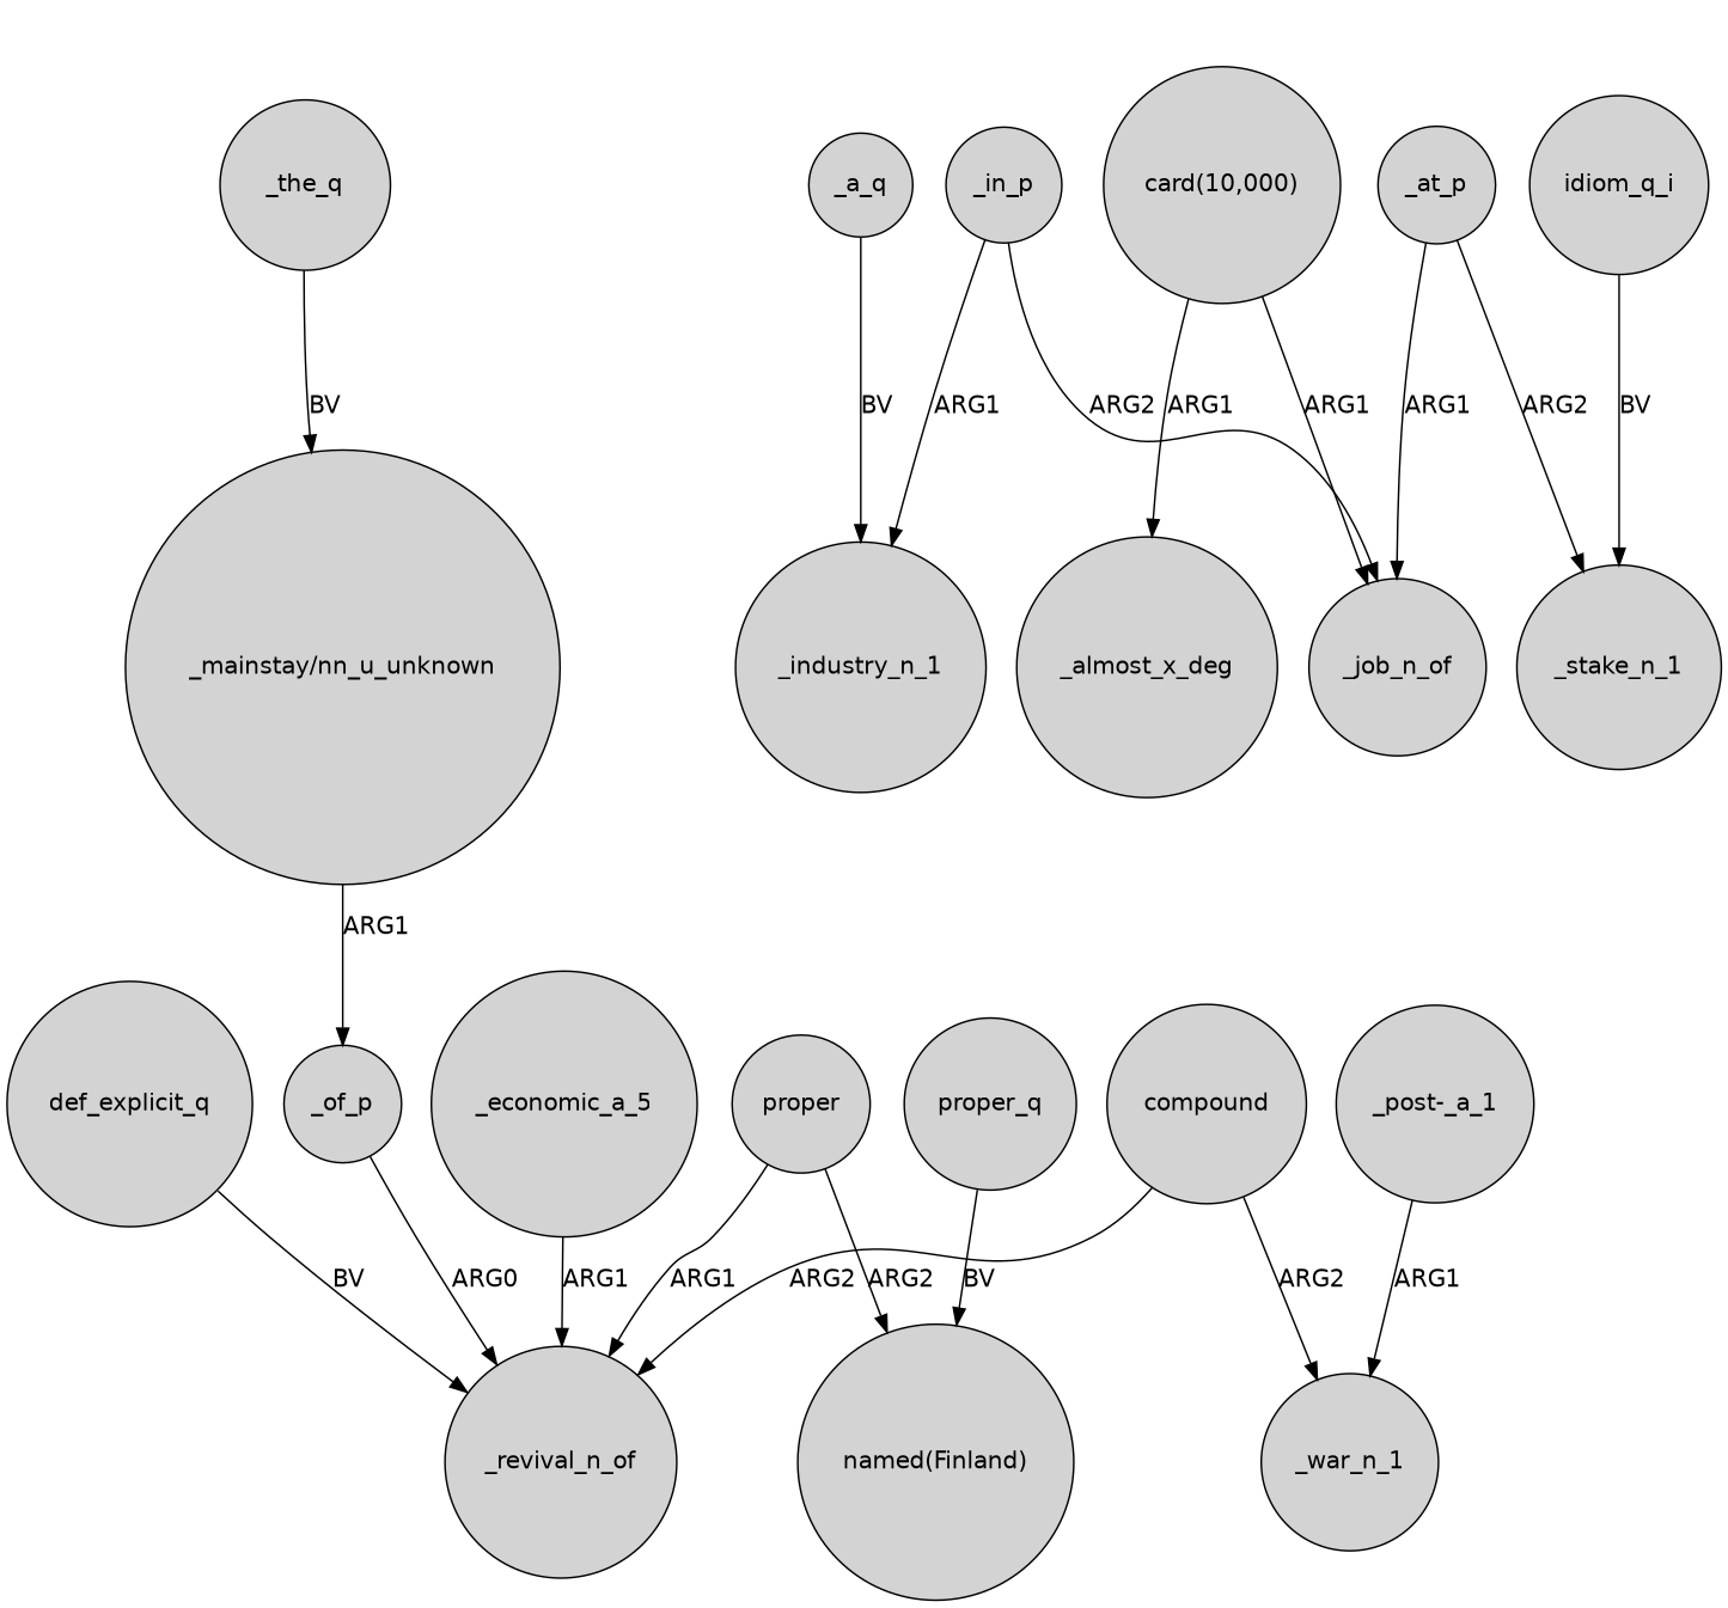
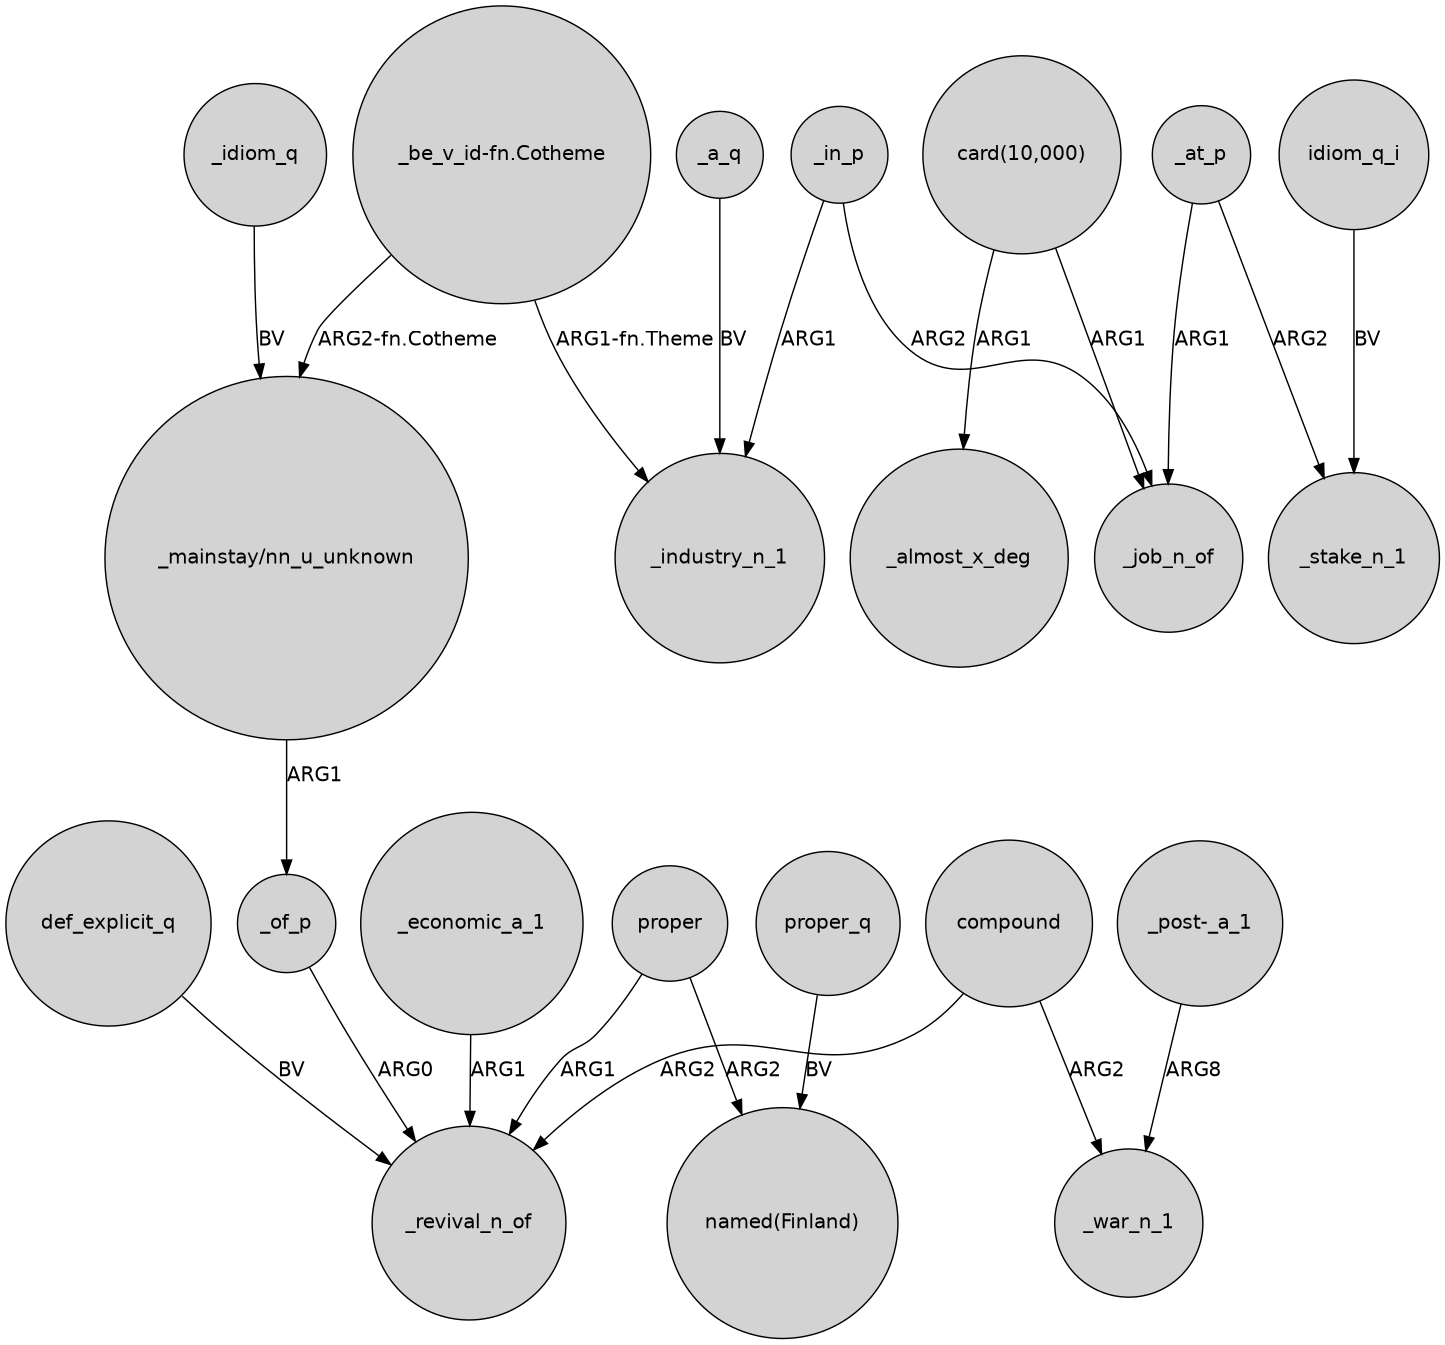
  digraph {
    fontname="DejaVu Sans"
    node [fontname="DejaVu Sans" shape=circle style=filled]
    edge [fontname="DejaVu Sans"]
    n1 [label=proper]
    _revival_n_of
    "named(Finland)"
    proper_q
    "card(10,000)"
    _job_n_of
    _almost_x_deg
-   _the_q
+   _the_q [label=_idiom_q]
    "_mainstay/nn_u_unknown"
    _of_p
    _at_p
    _stake_n_1
    def_explicit_q
    compound
    _war_n_1
    _a_q
    _industry_n_1
-   _economic_a_1 [label=_economic_a_5]
+   _economic_a_1
+   "_be_v_id-fn.Cotheme"
    "_post-_a_1"
    _in_p
    idiom_q_i
    n1 -> _revival_n_of [label=ARG1]
    n1 -> "named(Finland)" [label=ARG2]
    proper_q -> "named(Finland)" [label=BV]
    "card(10,000)" -> _job_n_of [label=ARG1]
    "card(10,000)" -> _almost_x_deg [label=ARG1]
    _the_q -> "_mainstay/nn_u_unknown" [label=BV]
    "_mainstay/nn_u_unknown" -> _of_p [label=ARG1]
    _of_p -> _revival_n_of [label=ARG0]
    _at_p -> _job_n_of [label=ARG1]
    _at_p -> _stake_n_1 [label=ARG2]
    def_explicit_q -> _revival_n_of [label=BV]
    compound -> _revival_n_of [label=ARG2]
    compound -> _war_n_1 [label=ARG2]
    _a_q -> _industry_n_1 [label=BV]
    _economic_a_1 -> _revival_n_of [label=ARG1]
-   "_post-_a_1" -> _war_n_1 [label=ARG1]
+   "_be_v_id-fn.Cotheme" -> "_mainstay/nn_u_unknown" [label="ARG2-fn.Cotheme"]
+   "_be_v_id-fn.Cotheme" -> _industry_n_1 [label="ARG1-fn.Theme"]
+   "_post-_a_1" -> _war_n_1 [label=ARG8]
    _in_p -> _job_n_of [label=ARG2]
    _in_p -> _industry_n_1 [label=ARG1]
    idiom_q_i -> _stake_n_1 [label=BV]
  }
